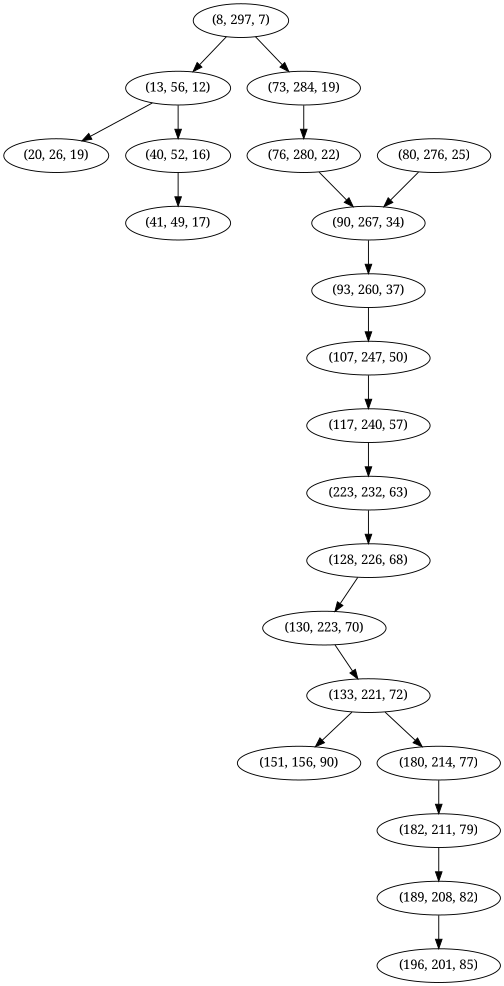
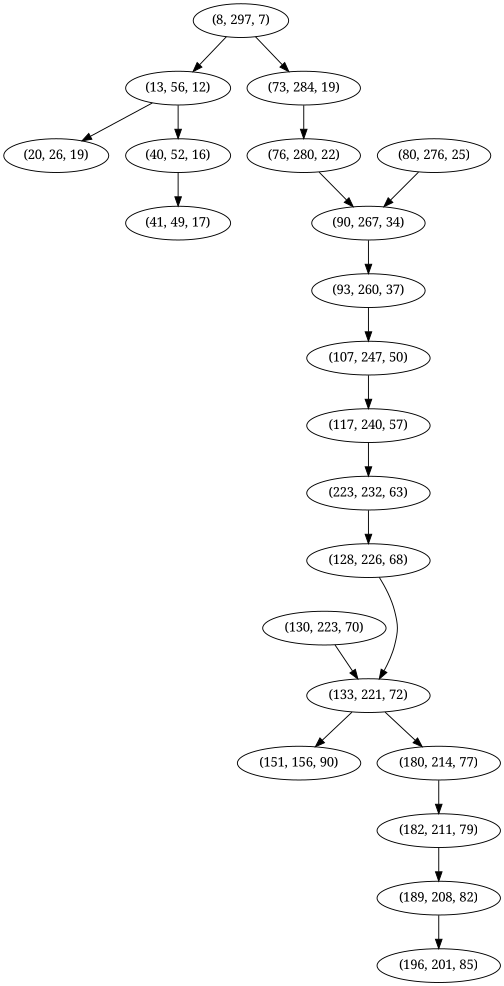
  digraph {
    fontname="Noto Serif"
    node [fontname="Noto Serif"]
    edge [fontname="Noto Serif"]
    "(8, 297, 7)"
    "(13, 56, 12)"
    "(73, 284, 19)"
    "(20, 26, 19)"
    "(40, 52, 16)"
    "(76, 280, 22)"
    "(41, 49, 17)"
    "(90, 267, 34)"
    "(80, 276, 25)"
    "(93, 260, 37)"
    "(107, 247, 50)"
    "(117, 240, 57)"
    n13 [label="(223, 232, 63)"]
    "(128, 226, 68)"
    "(130, 223, 70)"
    "(133, 221, 72)"
    "(151, 156, 90)"
    "(180, 214, 77)"
    "(182, 211, 79)"
    "(189, 208, 82)"
    "(196, 201, 85)"
    "(8, 297, 7)" -> "(13, 56, 12)"
    "(8, 297, 7)" -> "(73, 284, 19)"
    "(13, 56, 12)" -> "(20, 26, 19)"
    "(13, 56, 12)" -> "(40, 52, 16)"
    "(73, 284, 19)" -> "(76, 280, 22)"
    "(40, 52, 16)" -> "(41, 49, 17)"
    "(76, 280, 22)" -> "(90, 267, 34)"
    "(90, 267, 34)" -> "(93, 260, 37)"
    "(80, 276, 25)" -> "(90, 267, 34)"
    "(93, 260, 37)" -> "(107, 247, 50)"
    "(107, 247, 50)" -> "(117, 240, 57)"
    "(117, 240, 57)" -> n13
    n13 -> "(128, 226, 68)"
-   "(128, 226, 68)" -> "(130, 223, 70)"
+   "(128, 226, 68)" -> "(133, 221, 72)"
    "(130, 223, 70)" -> "(133, 221, 72)"
    "(133, 221, 72)" -> "(151, 156, 90)"
    "(133, 221, 72)" -> "(180, 214, 77)"
    "(180, 214, 77)" -> "(182, 211, 79)"
    "(182, 211, 79)" -> "(189, 208, 82)"
    "(189, 208, 82)" -> "(196, 201, 85)"
  }
